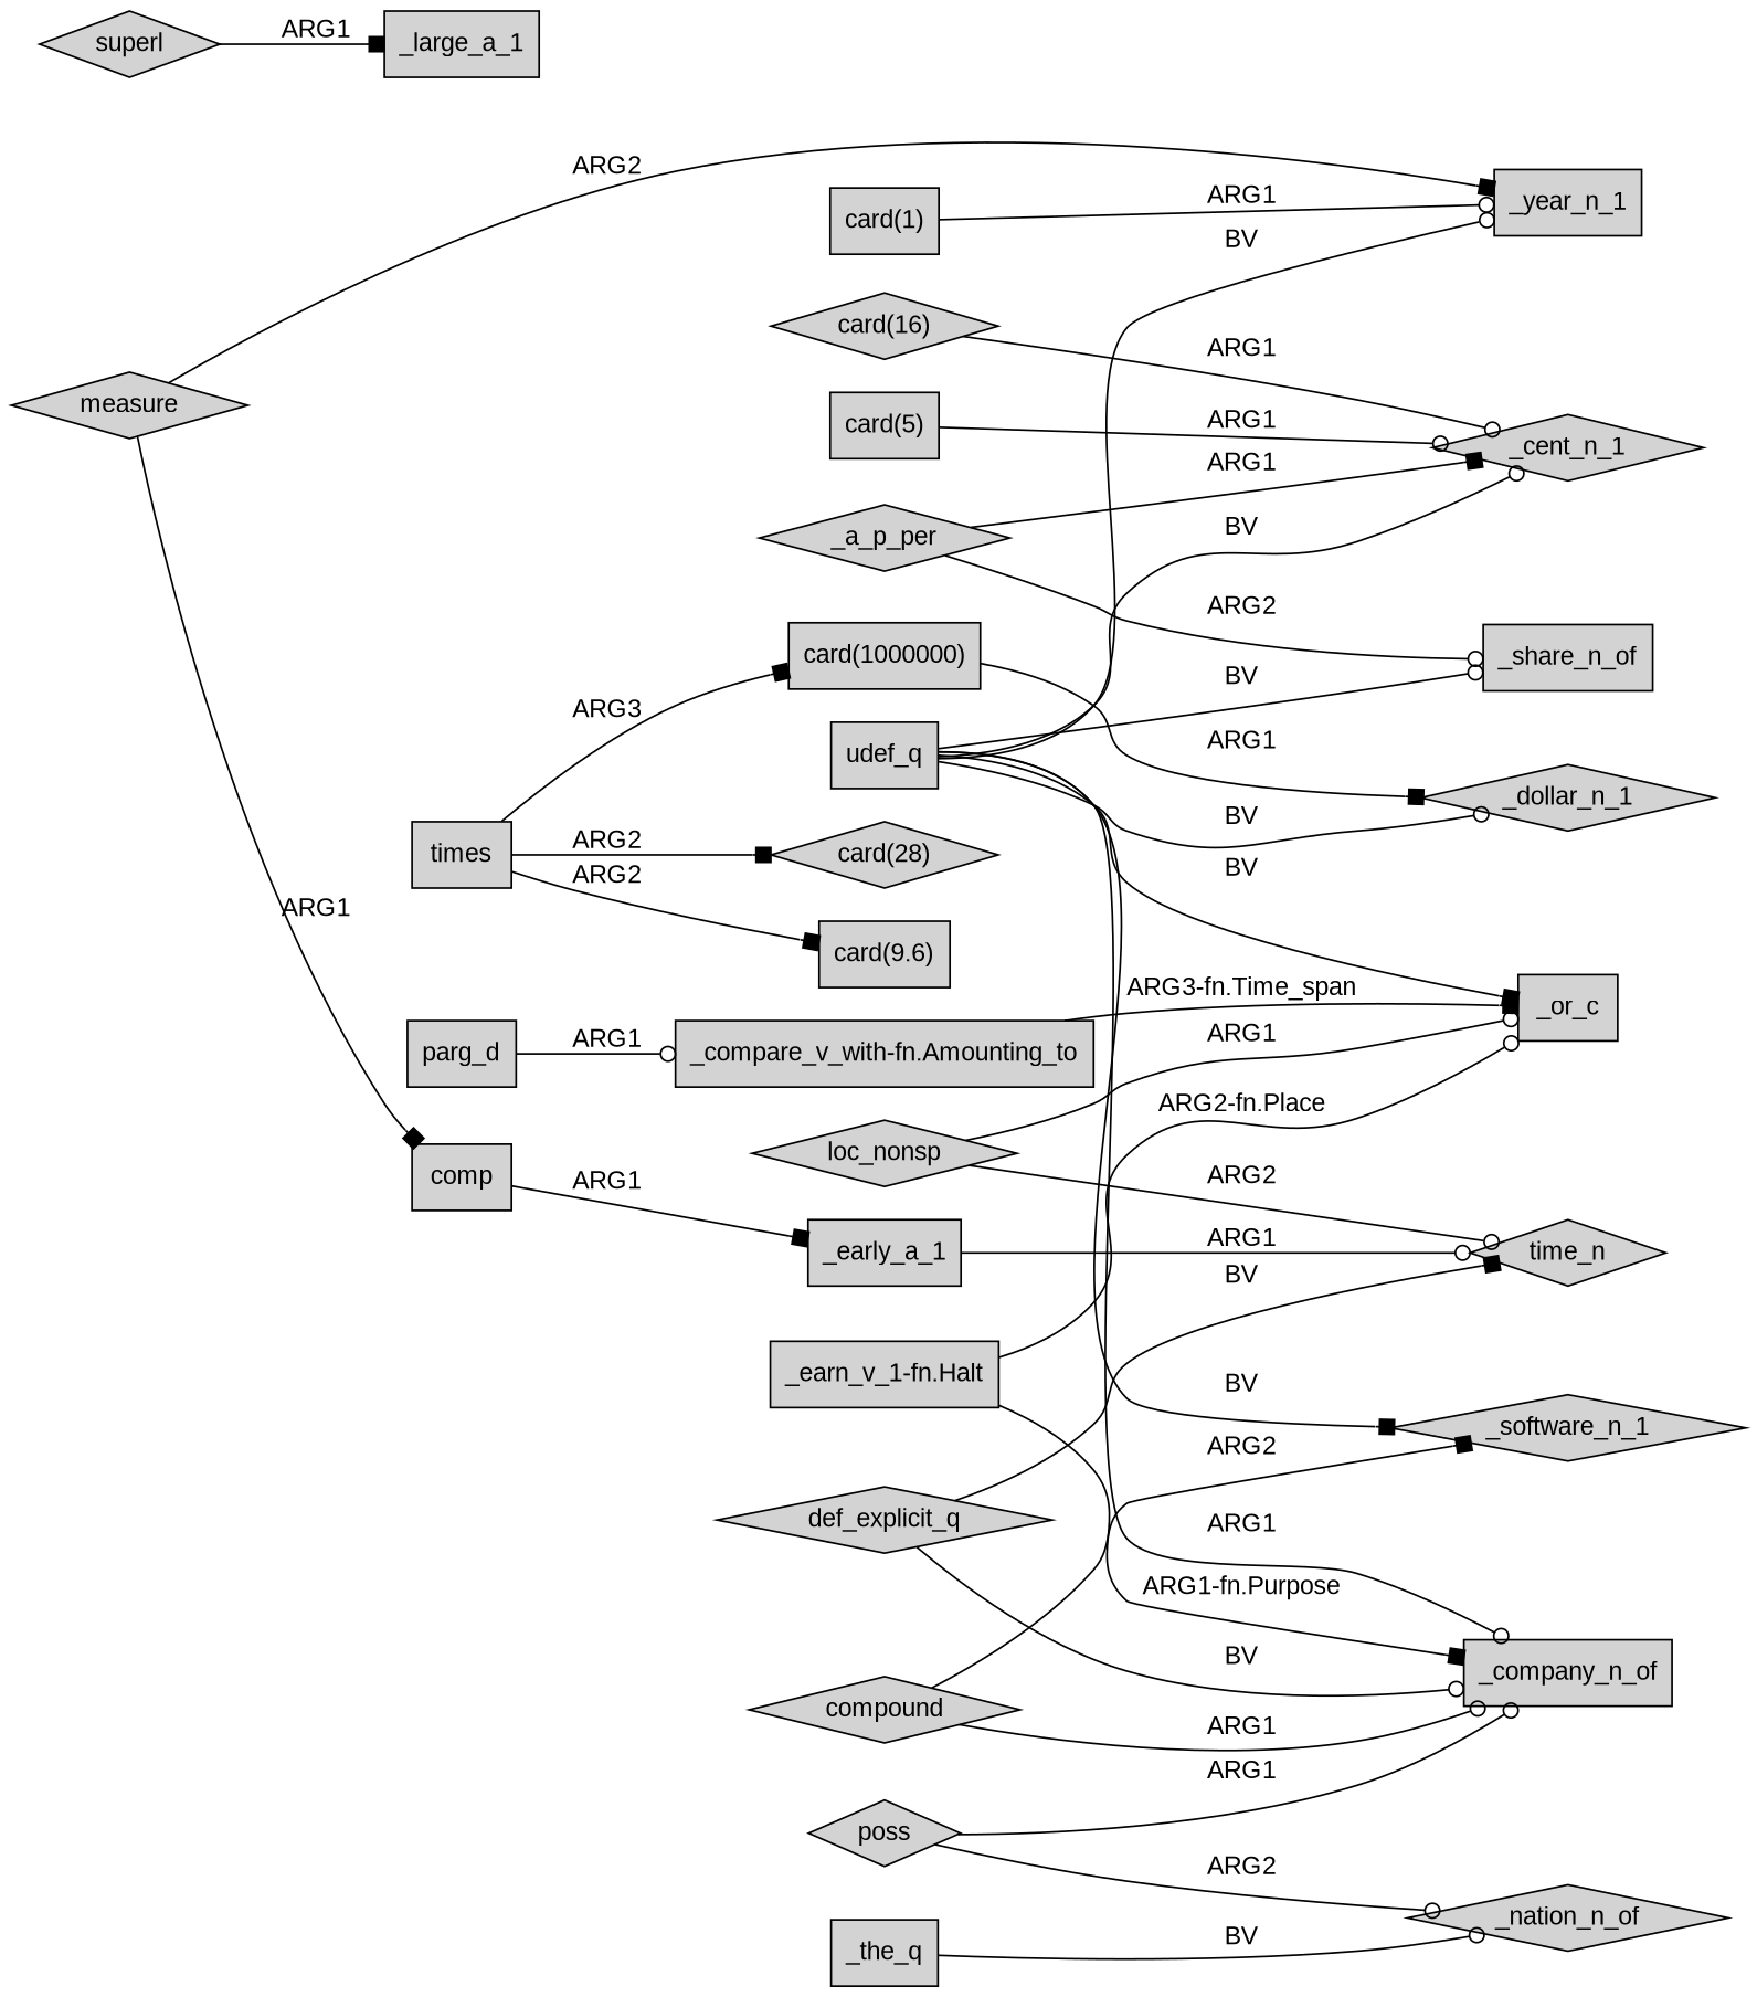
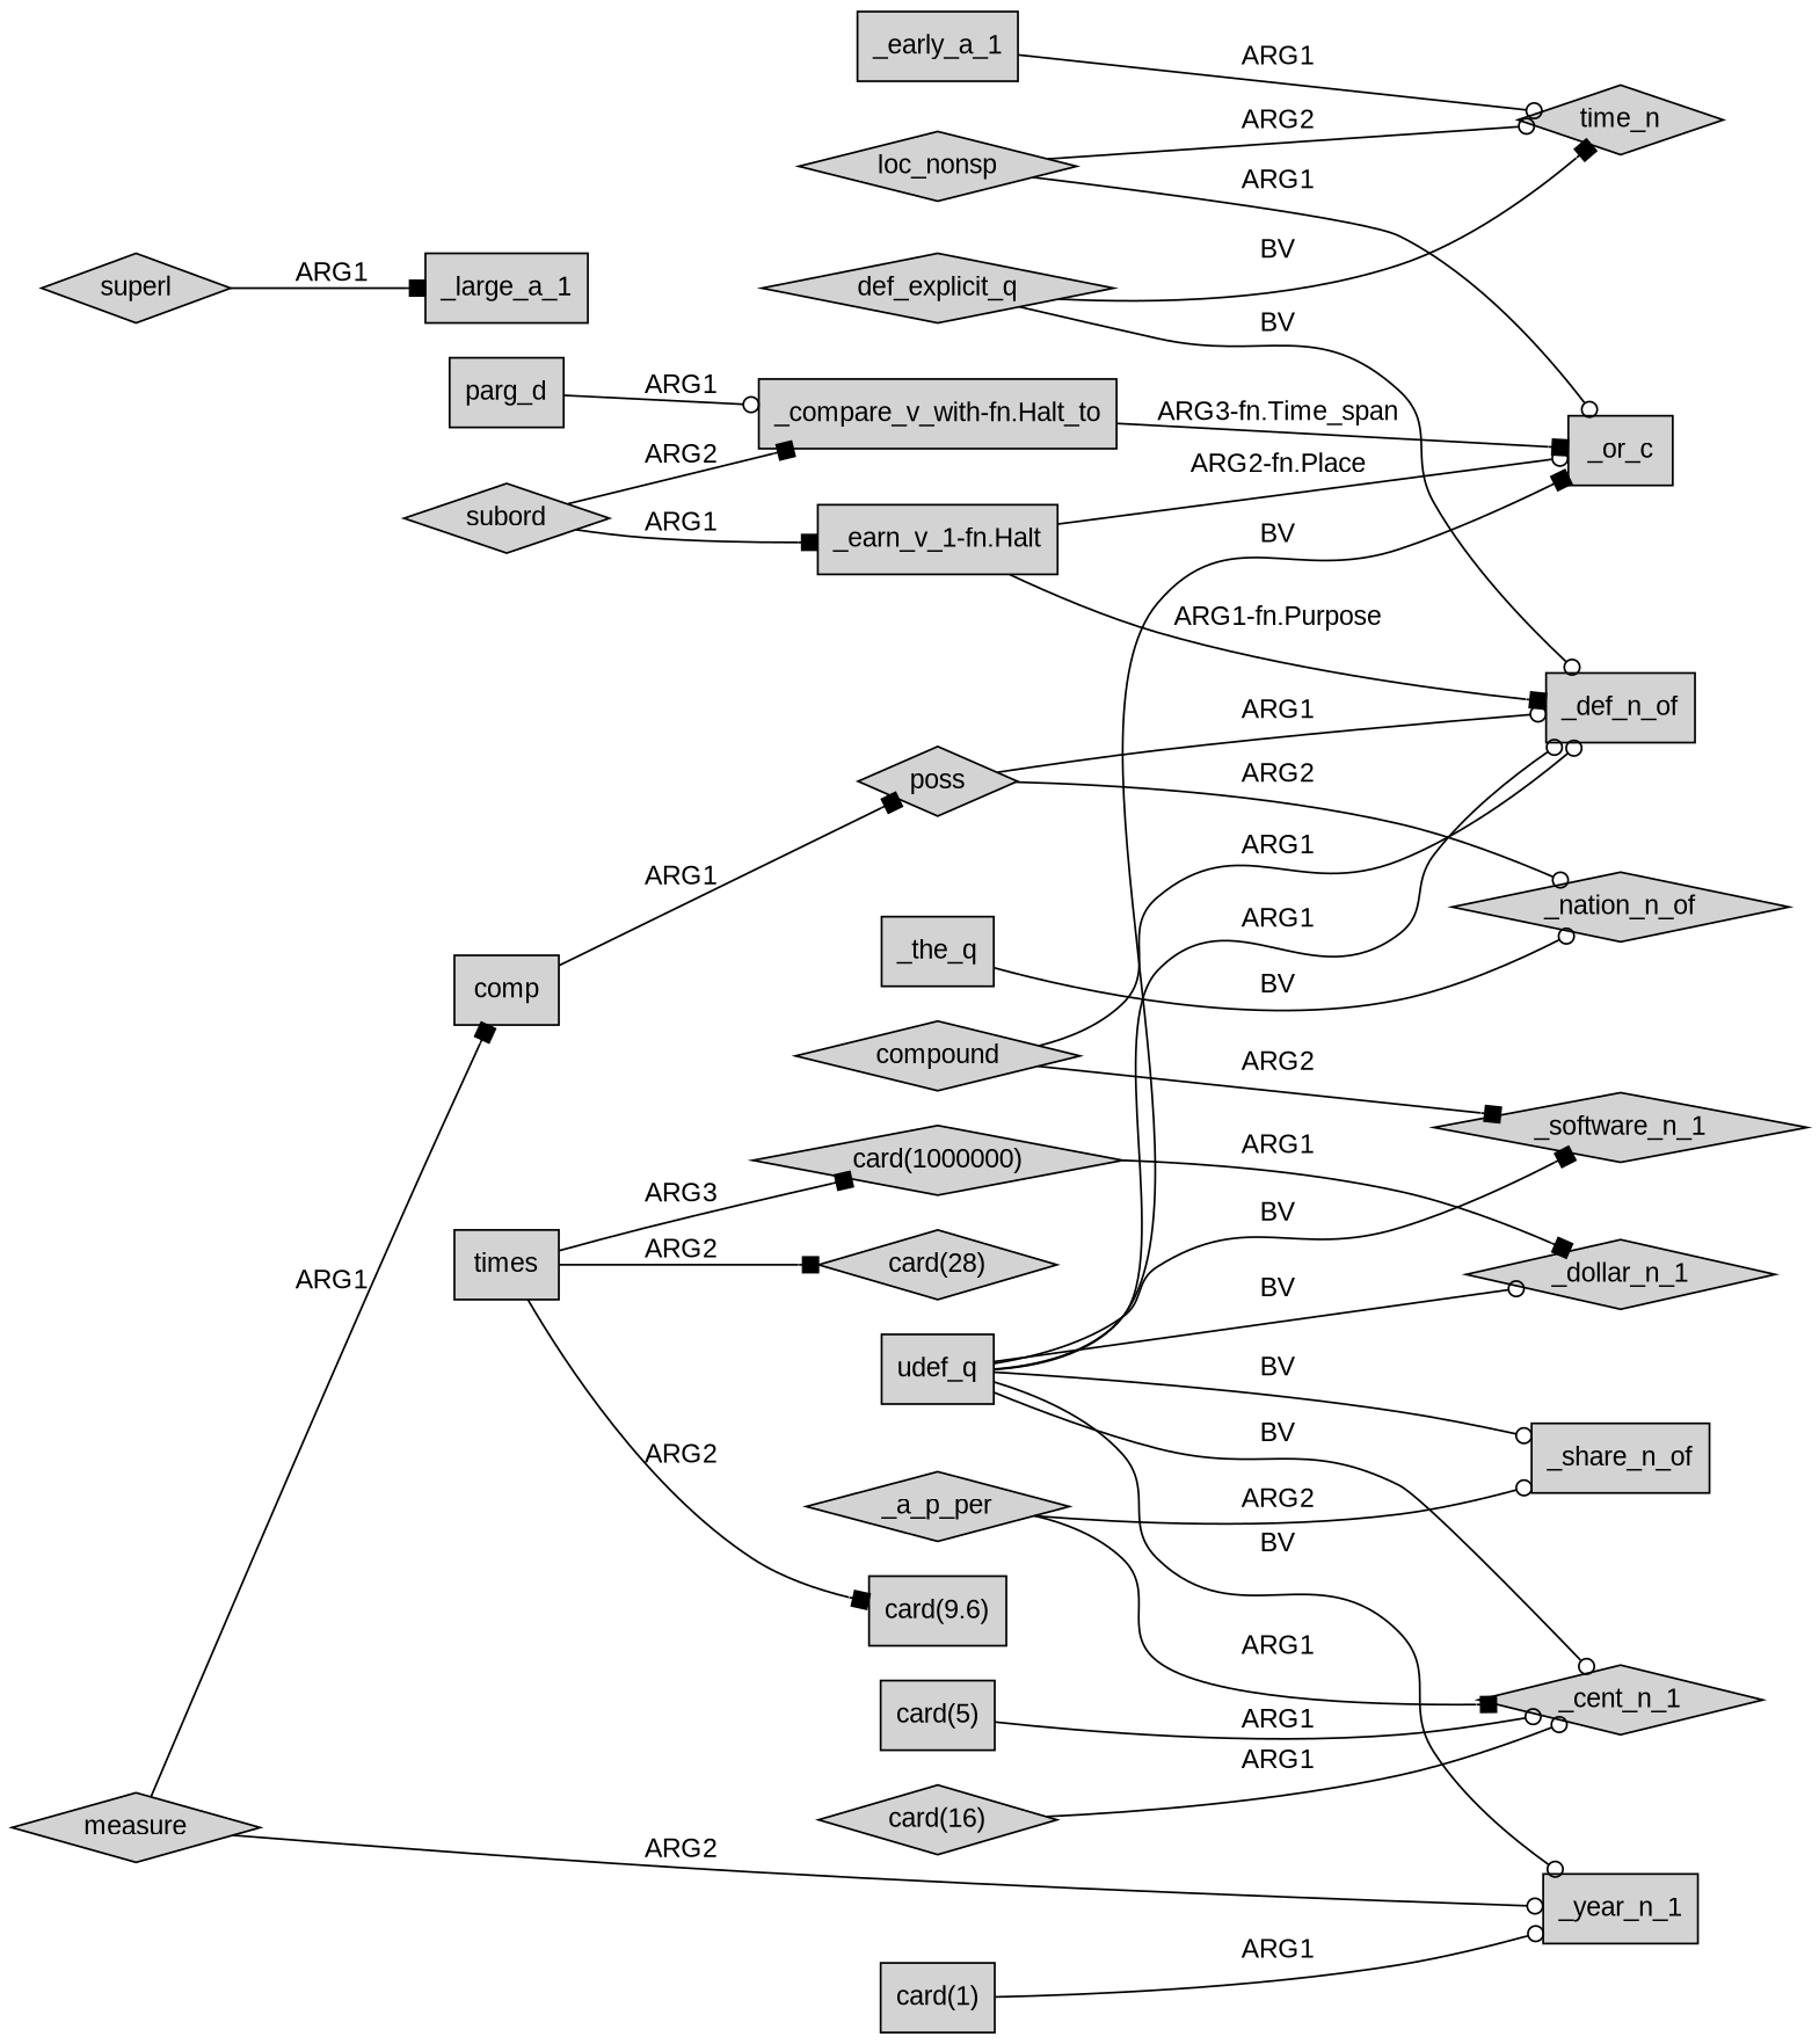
  digraph {
    fontname="Liberation Sans"
    rankdir=LR
    node [fontname="Liberation Sans" shape=box style=filled]
    edge [arrowhead=odot fontname="Liberation Sans"]
    time_n [shape=diamond]
    _early_a_1
    _a_p_per [shape=diamond]
    _cent_n_1 [shape=diamond]
    _share_n_of
    "card(1)"
    _year_n_1
    _nation_n_of [shape=diamond]
    _the_q
    "card(28)" [shape=diamond]
    times
-   "card(1000000)"
+   "card(1000000)" [shape=diamond]
    "card(9.6)"
    _dollar_n_1 [shape=diamond]
    "card(16)" [shape=diamond]
    "_earn_v_1-fn.Halt"
-   _company_n_of
+   _company_n_of [label=_def_n_of]
    _or_c
    comp
-   "_compare_v_with-fn.Amounting_to"
+   "_compare_v_with-fn.Amounting_to" [label="_compare_v_with-fn.Halt_to"]
    compound [shape=diamond]
    _software_n_1 [shape=diamond]
+   subord [shape=diamond]
    udef_q
    measure [shape=diamond]
    poss [shape=diamond]
    loc_nonsp [shape=diamond]
    def_explicit_q [shape=diamond]
    parg_d
    superl [shape=diamond]
    _large_a_1
    "card(5)"
    _early_a_1 -> time_n [label=ARG1]
    _a_p_per -> _cent_n_1 [arrowhead=box label=ARG1]
    _a_p_per -> _share_n_of [label=ARG2]
    "card(1)" -> _year_n_1 [label=ARG1]
    _the_q -> _nation_n_of [label=BV]
    times -> "card(28)" [arrowhead=box label=ARG2]
    times -> "card(1000000)" [arrowhead=box label=ARG3]
    times -> "card(9.6)" [arrowhead=box label=ARG2]
    "card(1000000)" -> _dollar_n_1 [arrowhead=box label=ARG1]
    "card(16)" -> _cent_n_1 [label=ARG1]
    "_earn_v_1-fn.Halt" -> _company_n_of [arrowhead=box label="ARG1-fn.Purpose"]
    "_earn_v_1-fn.Halt" -> _or_c [label="ARG2-fn.Place"]
-   comp -> _early_a_1 [arrowhead=box label=ARG1]
+   comp -> poss [arrowhead=box label=ARG1]
    "_compare_v_with-fn.Amounting_to" -> _or_c [arrowhead=box label="ARG3-fn.Time_span"]
    compound -> _company_n_of [label=ARG1]
    compound -> _software_n_1 [arrowhead=box label=ARG2]
+   subord -> "_earn_v_1-fn.Halt" [arrowhead=box label=ARG1]
+   subord -> "_compare_v_with-fn.Amounting_to" [arrowhead=box label=ARG2]
    udef_q -> _cent_n_1 [label=BV]
    udef_q -> _share_n_of [label=BV]
    udef_q -> _year_n_1 [label=BV]
    udef_q -> _dollar_n_1 [label=BV]
    udef_q -> _company_n_of [label=ARG1]
    udef_q -> _or_c [arrowhead=box label=BV]
    udef_q -> _software_n_1 [arrowhead=box label=BV]
-   measure -> _year_n_1 [arrowhead=box label=ARG2]
+   measure -> _year_n_1 [label=ARG2]
    measure -> comp [arrowhead=box label=ARG1]
    poss -> _nation_n_of [label=ARG2]
    poss -> _company_n_of [label=ARG1]
    loc_nonsp -> time_n [label=ARG2]
    loc_nonsp -> _or_c [label=ARG1]
    def_explicit_q -> time_n [arrowhead=box label=BV]
    def_explicit_q -> _company_n_of [label=BV]
    parg_d -> "_compare_v_with-fn.Amounting_to" [label=ARG1]
    superl -> _large_a_1 [arrowhead=box label=ARG1]
    "card(5)" -> _cent_n_1 [label=ARG1]
  }
